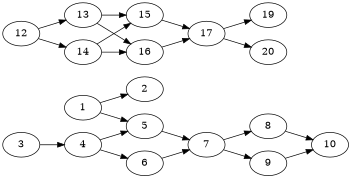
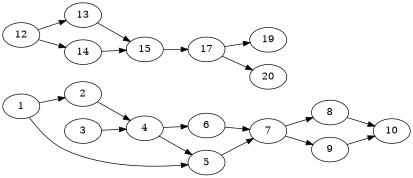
  digraph {
    rankdir=LR
    node [alpha=0.10]
    1 [alpha=0.06 expect_size=45817856]
    2 [alpha=0.04 expect_size=49748992]
    5 [alpha=0.17 expect_size=12855296]
    4 [alpha=0.15 expect_size=6921216]
    3 [alpha=0.07 expect_size=22831104]
    6 [expect_size=21098496]
    7 [expect_size=5409792]
    8 [alpha=0.16 expect_size=22213632]
    9 [expect_size=46672896]
    10 [alpha=0.01 expect_size=43707392]
    12 [alpha=0.06 expect_size=50236416]
    13 [alpha=0.13 expect_size=13068288]
    14 [expect_size=30344192]
    15 [alpha=0.19 expect_size=18609152]
-   16 [alpha=0.12 expect_size=11694080]
    17 [alpha=0.14 expect_size=35249152]
    19 [alpha=0.04 expect_size=48090112]
    20 [alpha=0.04 expect_size=25236480]
    1 -> 2
    1 -> 5
+   2 -> 4
    5 -> 7
    4 -> 5
    4 -> 6
    3 -> 4
    6 -> 7
    7 -> 8
    7 -> 9
    8 -> 10
    9 -> 10
    12 -> 13
    12 -> 14
    13 -> 15
-   13 -> 16
    14 -> 15
-   14 -> 16
    15 -> 17
-   16 -> 17
    17 -> 19
    17 -> 20
  }
